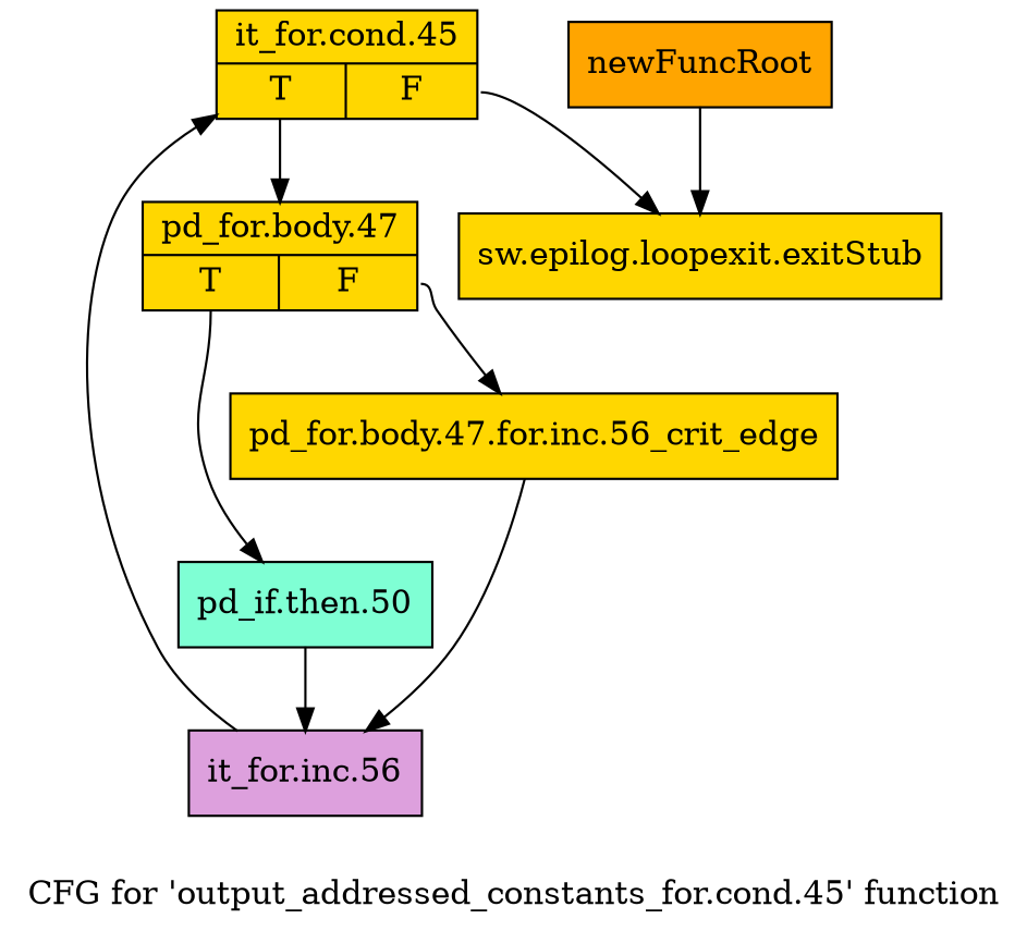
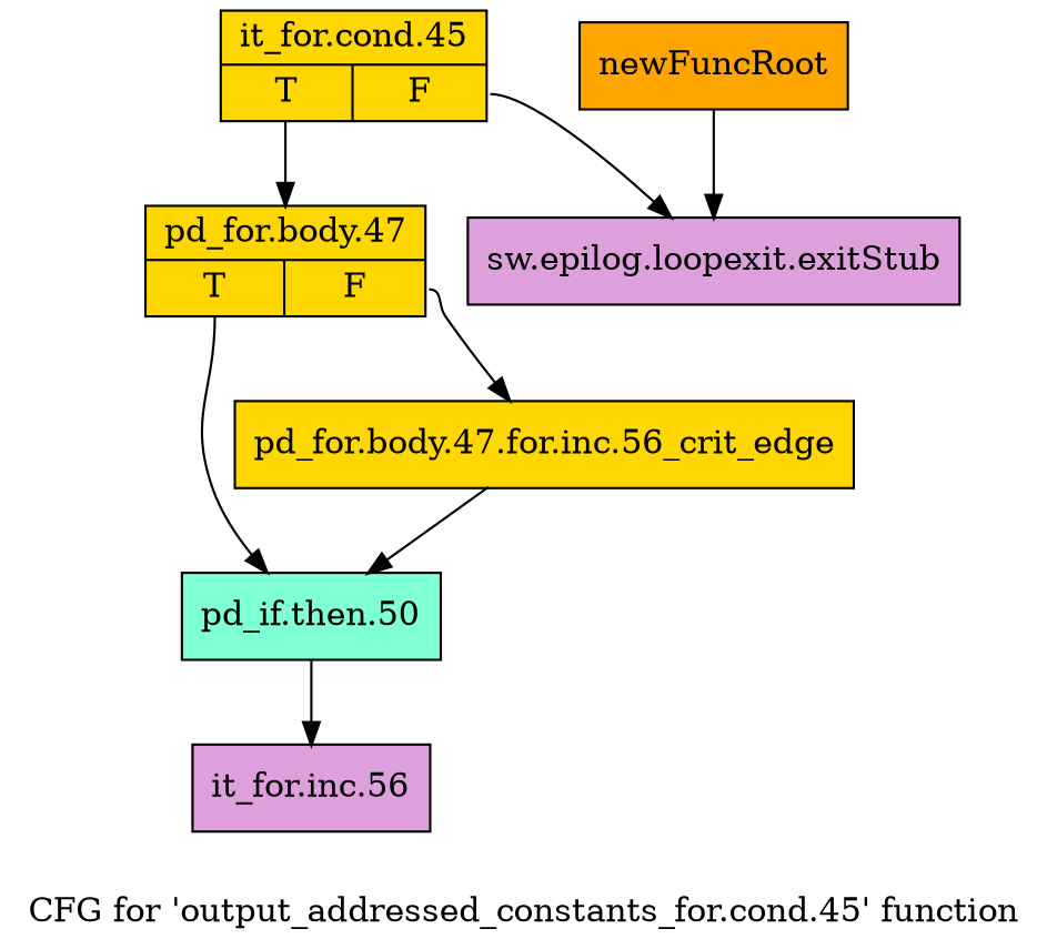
  digraph {
    label="CFG for 'output_addressed_constants_for.cond.45' function"
    node [fillcolor=gold shape=record style=filled]
    n1 [fillcolor=orange label="{newFuncRoot}"]
-   n2 [label="{sw.epilog.loopexit.exitStub}"]
+   n2 [fillcolor=plum label="{sw.epilog.loopexit.exitStub}"]
    n3 [label="{it_for.cond.45|{<s0>T|<s1>F}}"]
    n4 [label="{pd_for.body.47|{<s0>T|<s1>F}}"]
    n5 [fillcolor=aquamarine label="{pd_if.then.50}"]
    n6 [label="{pd_for.body.47.for.inc.56_crit_edge}"]
    n7 [fillcolor=plum label="{it_for.inc.56}"]
    n1 -> n2
    n3 -> n2 [tailport=s1]
    n3 -> n4 [tailport=s0]
    n4 -> n5 [tailport=s0]
    n4 -> n6 [tailport=s1]
    n5 -> n7
-   n6 -> n7
-   n7 -> n3
+   n6 -> n5
  }
